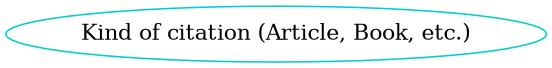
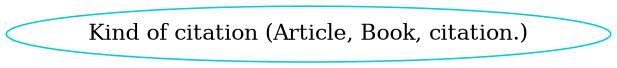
  digraph {
-   n1 [color=cyan3 label="Kind of citation (Article, Book, etc.)" shape=oval]
+   n1 [color=cyan3 label="Kind of citation (Article, Book, citation.)" shape=oval]
  }
